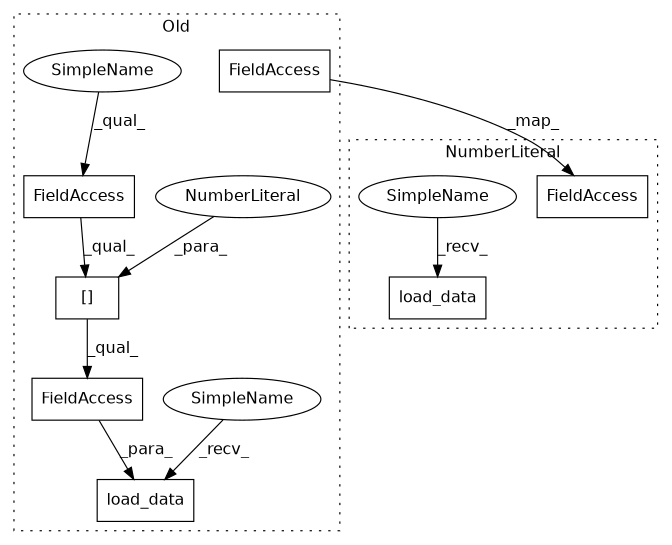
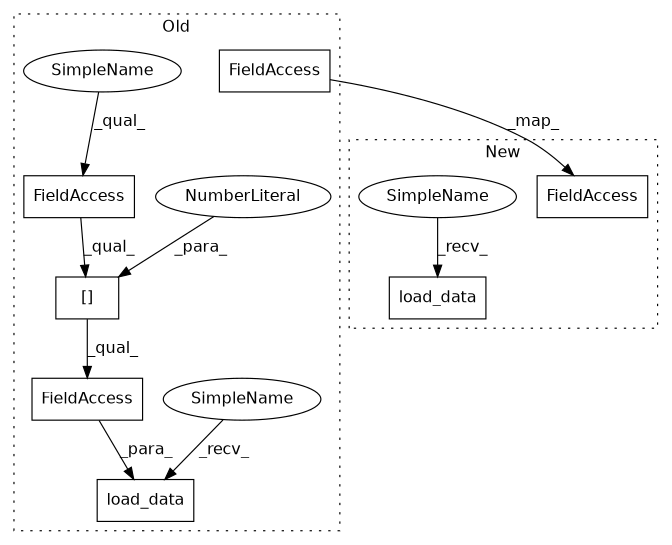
  digraph {
    fontname="DejaVu Sans"
    node [a=22 l=11 s=9937 shape=box fontname="DejaVu Sans"]
    edge [fontname="DejaVu Sans"]
    n1 [a=2 l="18,1" label="[]" s="9937,9956"]
    n2 [a=34 l=1 label=NumberLiteral s=9955 shape=ellipse]
    n3 [l=17 label=FieldAccess]
    n4 [label=FieldAccess s=9703]
    n5 [l=28 label=FieldAccess]
    n6 [a=32 l="10,1" label=load_data s="9927,9965"]
    n7 [a=42 l=4 label=SimpleName s=9922 shape=ellipse]
    n8 [a=42 l=4 label=SimpleName shape=ellipse]
    n9 [a=32 label=load_data s=9734]
    n10 [label=FieldAccess s=9685]
    n11 [a=42 l=4 label=SimpleName s=9729 shape=ellipse]
    subgraph cluster_1 {
      label=Old
      style=dotted
      n1
      n2
      n3
      n4
      n5
      n6
      n7
      n8
    }
    subgraph cluster_2 {
-     label=NumberLiteral
+     label=New
      style=dotted
      n9
      n10
      n11
    }
    n1 -> n5 [label=_qual_]
    n2 -> n1 [label=_para_]
    n3 -> n1 [label=_qual_]
    n4 -> n10 [label=_map_]
    n5 -> n6 [label=_para_]
    n7 -> n6 [label=_recv_]
    n8 -> n3 [label=_qual_]
    n11 -> n9 [label=_recv_]
  }
